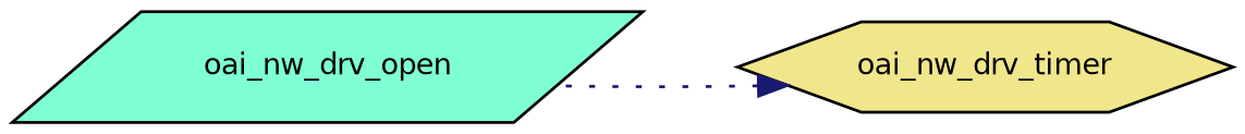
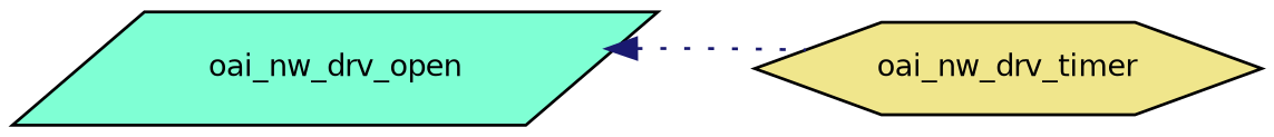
  digraph {
    rankdir=RL
    node [color=black fontname=Helvetica fontsize=10 style=filled]
    n1 [fillcolor=khaki fontcolor=black height=0.2 label=oai_nw_drv_timer shape=hexagon width=0.4]
    n2 [fillcolor=aquamarine height=0.2 label=oai_nw_drv_open shape=parallelogram width=0.4]
-   n1 -> n2 [color=midnightblue dir=back fontname=Helvetica fontsize=10 labelfontname=Helvetica labelfontsize=10 style=dotted]
+   n2 -> n1 [color=midnightblue dir=back fontname=Helvetica fontsize=10 labelfontname=Helvetica labelfontsize=10 style=dotted]
  }
